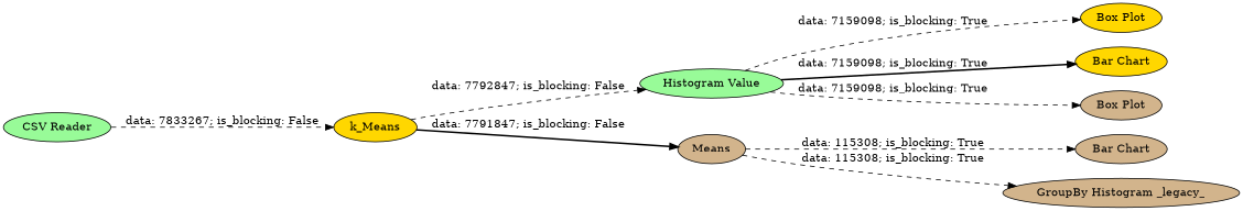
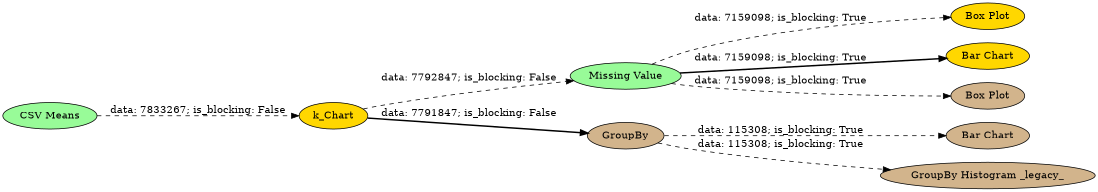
  digraph {
    rankdir=LR
    node [fillcolor=tan style=filled]
    edge [style=dashed]
    n1 [fillcolor=gold label="Box Plot"]
    n2 [fillcolor=gold label="Bar Chart"]
    n3 [label="Bar Chart"]
-   n4 [fillcolor=palegreen label="Histogram Value"]
+   n4 [fillcolor=palegreen label="Missing Value"]
    n5 [label="Box Plot"]
    n6 [label="GroupBy Histogram _legacy_"]
-   n7 [fillcolor=palegreen label="CSV Reader"]
-   n8 [fillcolor=gold label=k_Means]
-   n9 [label=Means]
+   n7 [fillcolor=palegreen label="CSV Means"]
+   n8 [fillcolor=gold label=k_Chart]
+   n9 [label=GroupBy]
    n4 -> n1 [label="data: 7159098; is_blocking: True"]
    n4 -> n2 [label="data: 7159098; is_blocking: True" style=bold]
    n4 -> n5 [label="data: 7159098; is_blocking: True"]
    n7 -> n8 [label="data: 7833267; is_blocking: False"]
    n8 -> n4 [label="data: 7792847; is_blocking: False"]
    n8 -> n9 [label="data: 7791847; is_blocking: False" style=bold]
    n9 -> n3 [label="data: 115308; is_blocking: True"]
    n9 -> n6 [label="data: 115308; is_blocking: True"]
  }
